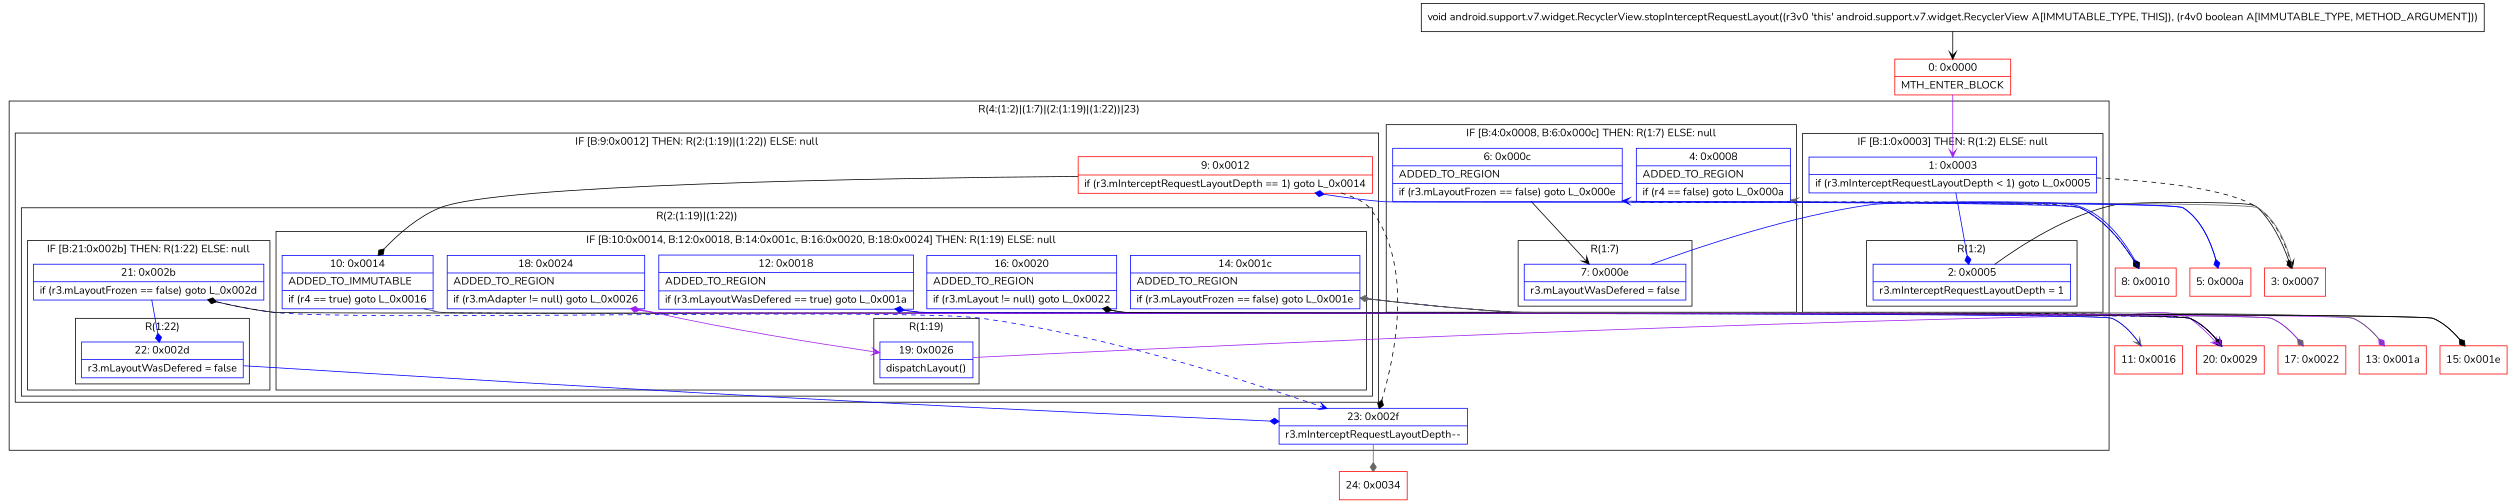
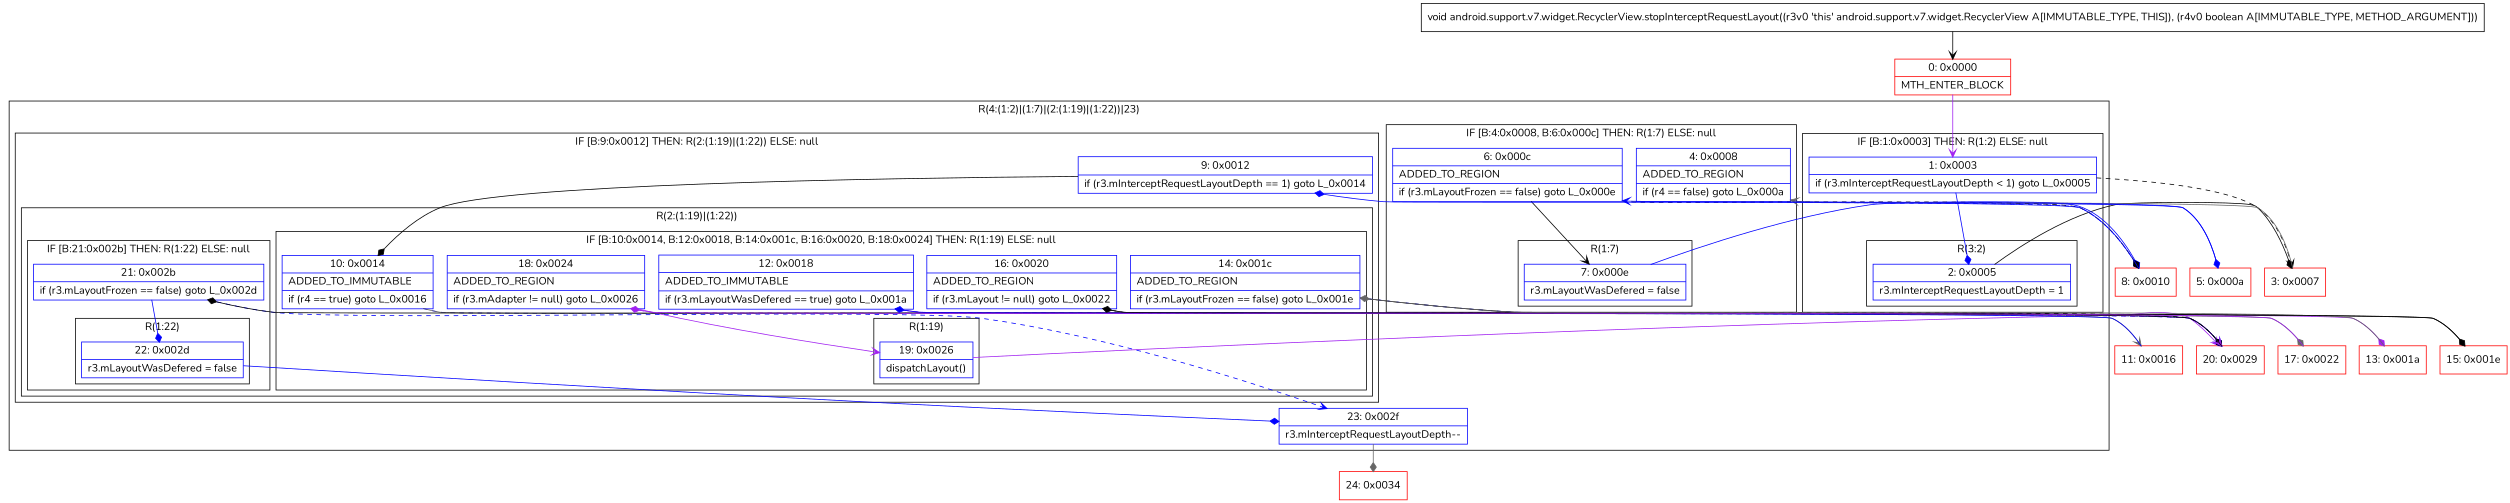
  digraph {
    fontname=Nunito
    node [color=blue fontname=Nunito shape=record]
    edge [arrowhead=diamond color=blue fontname=Nunito]
    n1 [label="{2\:\ 0x0005|r3.mInterceptRequestLayoutDepth = 1\l}"]
    n2 [label="{1\:\ 0x0003|if (r3.mInterceptRequestLayoutDepth \< 1) goto L_0x0005\l}"]
    n3 [label="{7\:\ 0x000e|r3.mLayoutWasDefered = false\l}"]
    n4 [label="{4\:\ 0x0008|ADDED_TO_REGION\l|if (r4 == false) goto L_0x000a\l}"]
    n5 [label="{6\:\ 0x000c|ADDED_TO_REGION\l|if (r3.mLayoutFrozen == false) goto L_0x000e\l}"]
    n6 [label="{19\:\ 0x0026|dispatchLayout()\l}"]
    n7 [label="{10\:\ 0x0014|ADDED_TO_IMMUTABLE\l|if (r4 == true) goto L_0x0016\l}"]
-   n8 [label="{12\:\ 0x0018|ADDED_TO_REGION\l|if (r3.mLayoutWasDefered == true) goto L_0x001a\l}"]
+   n8 [label="{12\:\ 0x0018|ADDED_TO_IMMUTABLE\l|if (r3.mLayoutWasDefered == true) goto L_0x001a\l}"]
    n9 [label="{14\:\ 0x001c|ADDED_TO_REGION\l|if (r3.mLayoutFrozen == false) goto L_0x001e\l}"]
    n10 [label="{16\:\ 0x0020|ADDED_TO_REGION\l|if (r3.mLayout != null) goto L_0x0022\l}"]
    n11 [label="{18\:\ 0x0024|ADDED_TO_REGION\l|if (r3.mAdapter != null) goto L_0x0026\l}"]
    n12 [label="{22\:\ 0x002d|r3.mLayoutWasDefered = false\l}"]
    n13 [label="{21\:\ 0x002b|if (r3.mLayoutFrozen == false) goto L_0x002d\l}"]
-   n14 [color=red label="{9\:\ 0x0012|if (r3.mInterceptRequestLayoutDepth == 1) goto L_0x0014\l}"]
+   n14 [label="{9\:\ 0x0012|if (r3.mInterceptRequestLayoutDepth == 1) goto L_0x0014\l}"]
    n15 [label="{23\:\ 0x002f|r3.mInterceptRequestLayoutDepth\-\-\l}"]
    n16 [color=red label="{3\:\ 0x0007}"]
    n17 [color=red label="{8\:\ 0x0010}"]
    n18 [color=red label="{5\:\ 0x000a}"]
    n19 [color=red label="{20\:\ 0x0029}"]
    n20 [color=red label="{11\:\ 0x0016}"]
    n21 [color=red label="{13\:\ 0x001a}"]
    n22 [color=red label="{15\:\ 0x001e}"]
    n23 [color=red label="{17\:\ 0x0022}"]
    n24 [color=red label="{24\:\ 0x0034}"]
    n25 [color=red label="{0\:\ 0x0000|MTH_ENTER_BLOCK\l}"]
    n26 [label="{void android.support.v7.widget.RecyclerView.stopInterceptRequestLayout((r3v0 'this' android.support.v7.widget.RecyclerView A[IMMUTABLE_TYPE, THIS]), (r4v0 boolean A[IMMUTABLE_TYPE, METHOD_ARGUMENT])) }" color=""]
    subgraph cluster_1 {
      label="R(4:(1:2)|(1:7)|(2:(1:19)|(1:22))|23)"
      n15
      subgraph cluster_2 {
        label="IF [B:1:0x0003] THEN: R(1:2) ELSE: null"
        n2
        subgraph cluster_3 {
-         label="R(1:2)"
+         label="R(3:2)"
          n1
        }
      }
      subgraph cluster_4 {
        label="IF [B:4:0x0008, B:6:0x000c] THEN: R(1:7) ELSE: null"
        n4
        n5
        subgraph cluster_5 {
          label="R(1:7)"
          n3
        }
      }
      subgraph cluster_6 {
        label="IF [B:9:0x0012] THEN: R(2:(1:19)|(1:22)) ELSE: null"
        n14
        subgraph cluster_7 {
          label="R(2:(1:19)|(1:22))"
          subgraph cluster_8 {
            label="IF [B:10:0x0014, B:12:0x0018, B:14:0x001c, B:16:0x0020, B:18:0x0024] THEN: R(1:19) ELSE: null"
            n7
            n8
            n9
            n10
            n11
            subgraph cluster_9 {
              label="R(1:19)"
              n6
            }
          }
          subgraph cluster_10 {
            label="IF [B:21:0x002b] THEN: R(1:22) ELSE: null"
            n13
            subgraph cluster_11 {
              label="R(1:22)"
              n12
            }
          }
        }
      }
    }
    n1 -> n16 [color=black]
    n2 -> n1
    n2 -> n16 [arrowhead=vee color=black style=dashed]
    n3 -> n17
    n4 -> n17 [style=dashed]
    n4 -> n18
    n5 -> n3 [arrowhead=vee color=black]
    n5 -> n17 [color=black style=dashed]
    n6 -> n19 [arrowhead=vee color=purple]
    n7 -> n19 [arrowhead=vee style=dashed]
    n7 -> n20 [arrowhead=vee color=gray40]
    n8 -> n19 [style=dashed]
    n8 -> n21 [color=purple]
    n9 -> n19 [style=dashed]
    n9 -> n22 [color=black]
    n10 -> n19 [color=black style=dashed]
    n10 -> n23 [color=gray40]
    n11 -> n6 [arrowhead=vee color=purple]
    n11 -> n19 [arrowhead=vee color=purple style=dashed]
    n12 -> n15
    n13 -> n12
    n13 -> n15 [arrowhead=vee style=dashed]
    n14 -> n7 [color=black]
-   n14 -> n15 [color=black style=dashed]
    n15 -> n24 [color=gray40]
    n16 -> n4 [arrowhead=vee color=gray40]
    n17 -> n14
    n18 -> n5 [arrowhead=vee]
    n19 -> n13 [color=black]
    n20 -> n8
    n21 -> n9 [color=gray40]
    n22 -> n10 [color=black]
    n23 -> n11 [color=purple]
    n25 -> n2 [arrowhead=vee color=purple]
    n26 -> n25 [arrowhead=vee color=black]
  }
